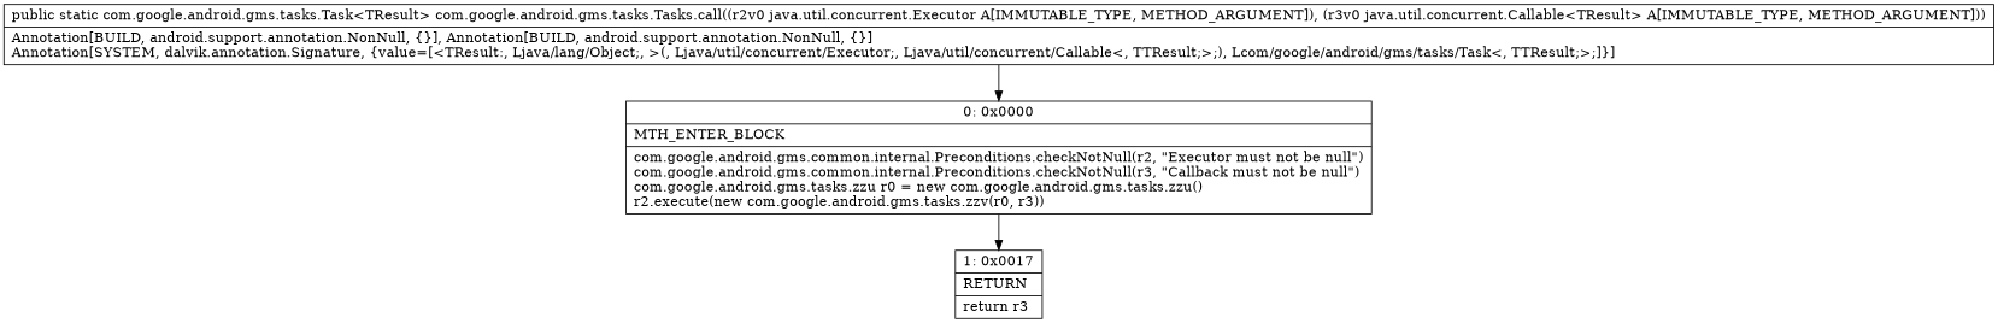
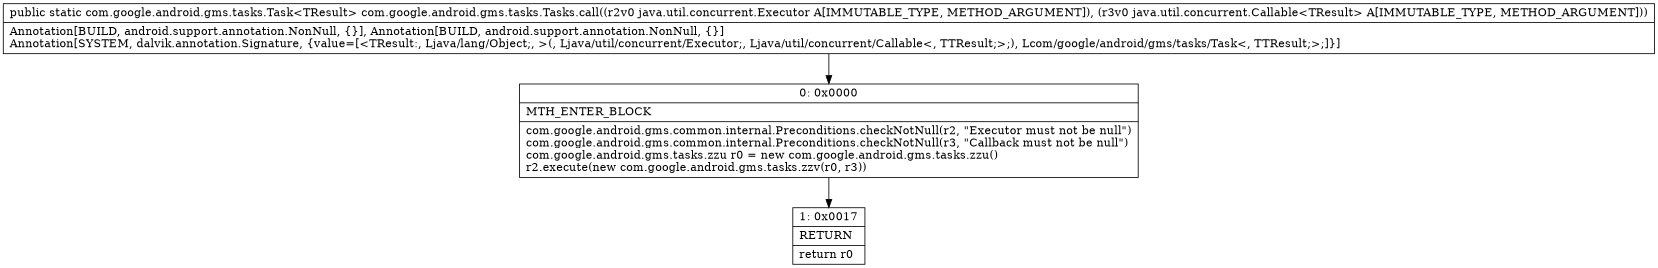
  digraph {
    node [shape=record]
    n1 [label="{0\:\ 0x0000|MTH_ENTER_BLOCK\l|com.google.android.gms.common.internal.Preconditions.checkNotNull(r2, \"Executor must not be null\")\lcom.google.android.gms.common.internal.Preconditions.checkNotNull(r3, \"Callback must not be null\")\lcom.google.android.gms.tasks.zzu r0 = new com.google.android.gms.tasks.zzu()\lr2.execute(new com.google.android.gms.tasks.zzv(r0, r3))\l}"]
-   n2 [label="{1\:\ 0x0017|RETURN\l|return r3\l}"]
+   n2 [label="{1\:\ 0x0017|RETURN\l|return r0\l}"]
    n3 [label="{public static com.google.android.gms.tasks.Task\<TResult\> com.google.android.gms.tasks.Tasks.call((r2v0 java.util.concurrent.Executor A[IMMUTABLE_TYPE, METHOD_ARGUMENT]), (r3v0 java.util.concurrent.Callable\<TResult\> A[IMMUTABLE_TYPE, METHOD_ARGUMENT]))  | Annotation[BUILD, android.support.annotation.NonNull, \{\}], Annotation[BUILD, android.support.annotation.NonNull, \{\}]\lAnnotation[SYSTEM, dalvik.annotation.Signature, \{value=[\<TResult:, Ljava\/lang\/Object;, \>(, Ljava\/util\/concurrent\/Executor;, Ljava\/util\/concurrent\/Callable\<, TTResult;\>;), Lcom\/google\/android\/gms\/tasks\/Task\<, TTResult;\>;]\}]\l}"]
    n1 -> n2
    n3 -> n1
  }
